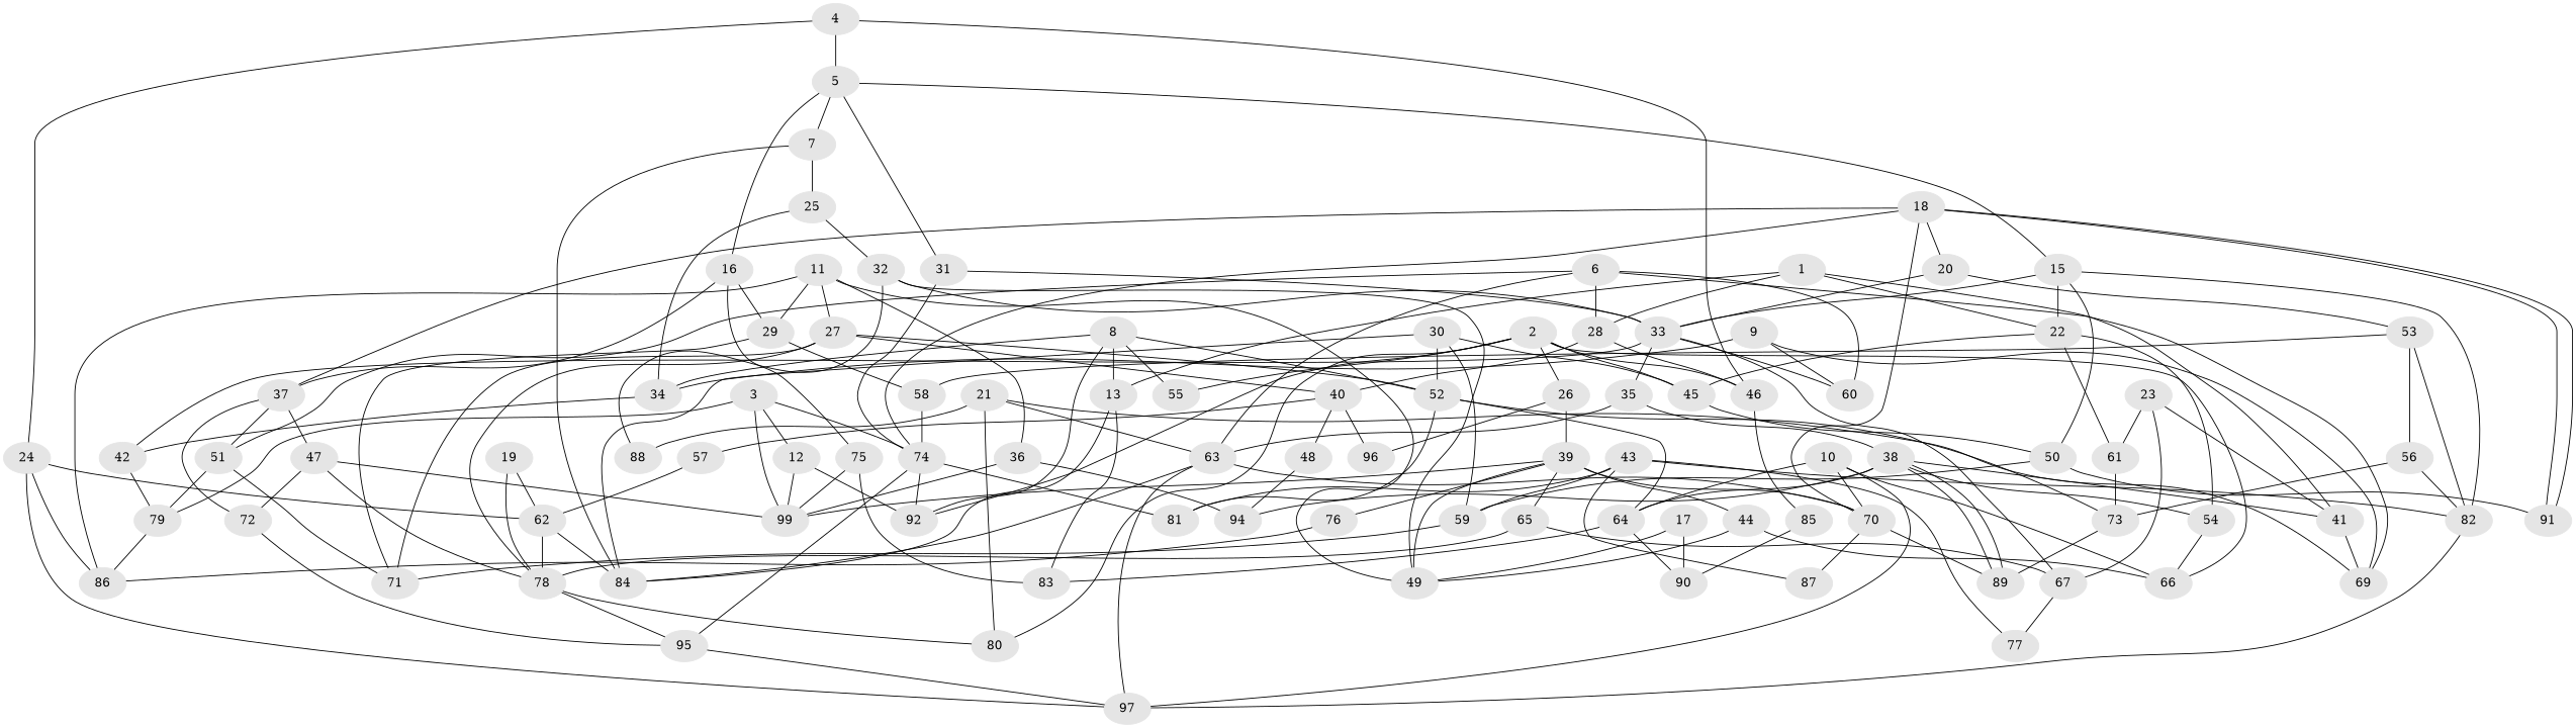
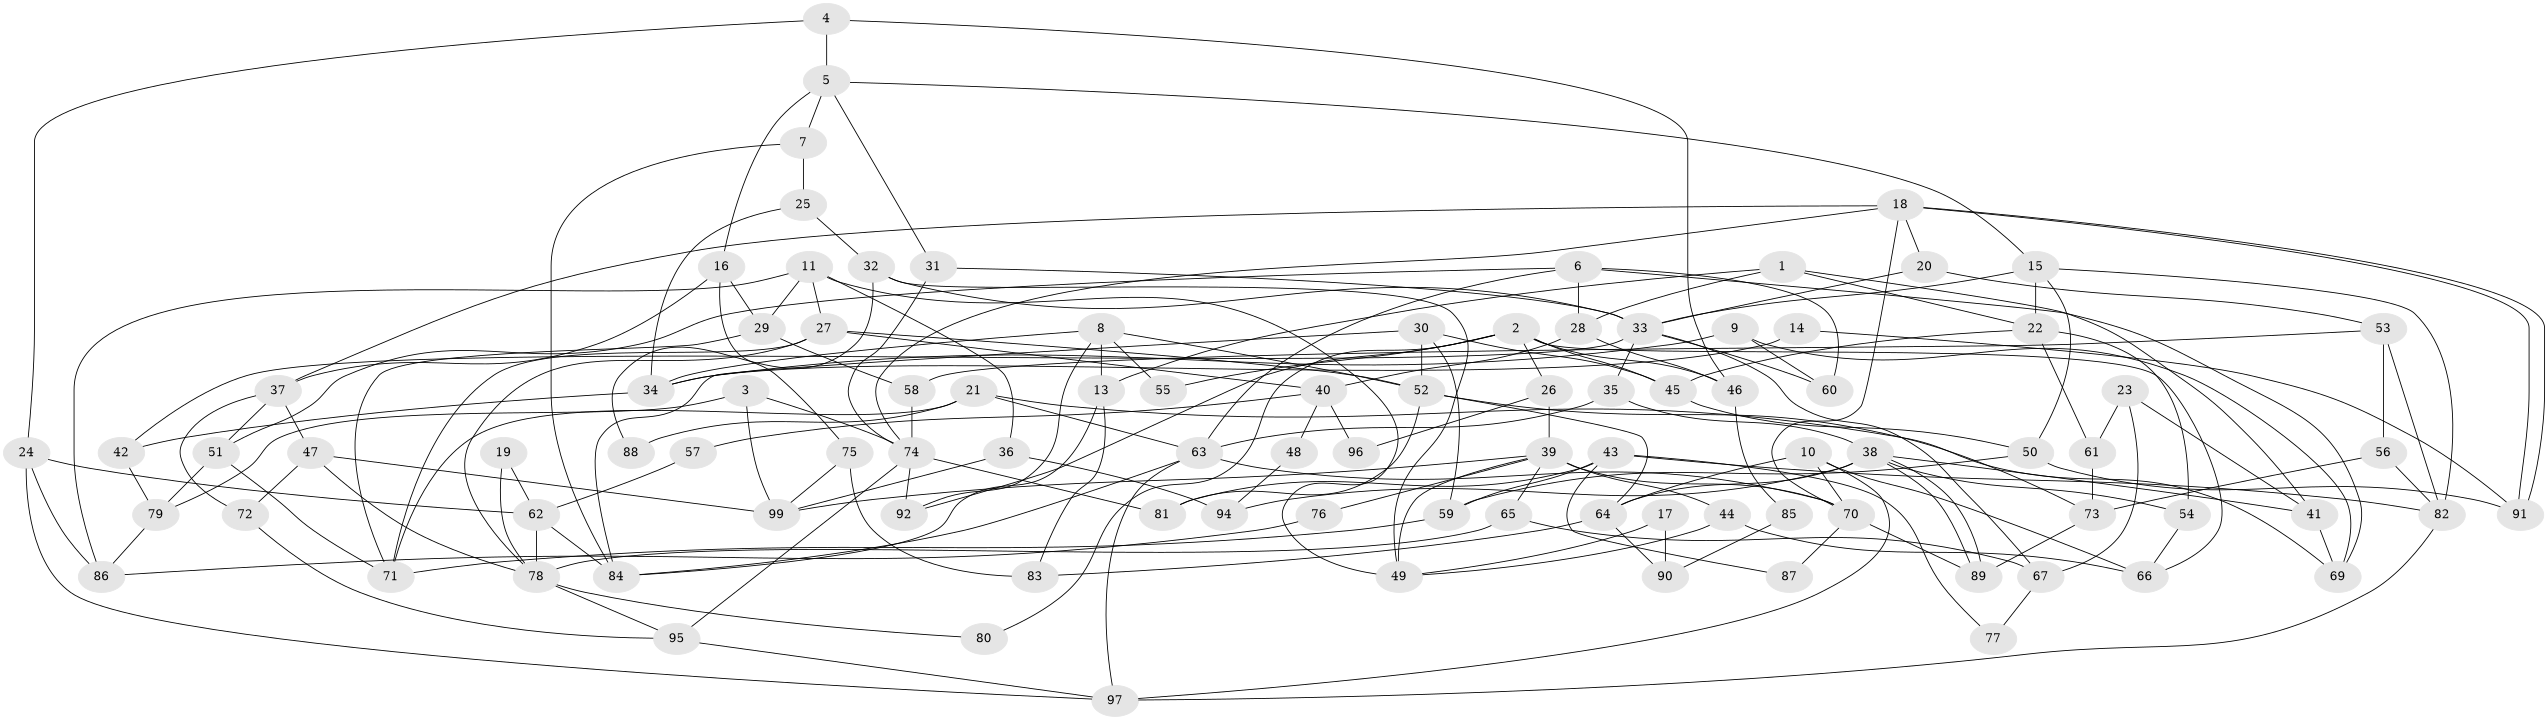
  graph {
    node [color=gray90 style=filled]
    1
    13
    22
    28
    41
    84
    83
    45
    54
    61
    46
    40
    69
    2
    26
    55
    66
    80
    92
    39
    96
    50
    85
    3
-   12
    74
    79
    n28 [label=99]
    81
    95
    86
    4
    5
    24
    7
    15
    16
    31
    97
    62
    25
    33
    82
    29
    37
    75
    6
    51
    60
    63
    71
    70
    34
    32
    8
    52
    42
    64
    73
    9
    10
    90
    89
    87
    11
    27
    36
    49
    78
    58
    94
+   14
    91
    67
    35
    59
    47
    72
    17
    18
    20
    53
    19
    56
    21
    88
    23
    77
    44
    65
    76
    48
    57
    30
    38
    43
    1 -- 13
    1 -- 22
    1 -- 28
    1 -- 41
    13 -- 84
    13 -- 83
    22 -- 45
    22 -- 54
    22 -- 61
    28 -- 46
    28 -- 40
    41 -- 69
    45 -- 50
    54 -- 66
    61 -- 73
    46 -- 85
    40 -- 96
    40 -- 48
    40 -- 57
    2 -- 45
    2 -- 46
    2 -- 26
    2 -- 55
    2 -- 66
    2 -- 80
    2 -- 92
    26 -- 39
    26 -- 96
    39 -- n28
    39 -- 70
    39 -- 49
    39 -- 44
    39 -- 65
    39 -- 76
    50 -- 91
    50 -- 59
    85 -- 90
-   3 -- 12
    3 -- 74
    3 -- 79
    3 -- n28
-   12 -- 92
-   12 -- n28
    74 -- 92
    74 -- 81
    74 -- 95
    79 -- 86
    95 -- 97
    4 -- 46
    4 -- 5
    4 -- 24
    5 -- 7
    5 -- 15
    5 -- 16
    5 -- 31
    24 -- 86
    24 -- 97
    24 -- 62
    7 -- 84
    7 -- 25
    15 -- 22
    15 -- 50
    15 -- 33
    15 -- 82
    16 -- 29
    16 -- 37
    16 -- 75
    31 -- 74
    31 -- 33
    62 -- 84
    62 -- 78
    25 -- 34
    25 -- 32
    33 -- 60
    33 -- 42
    33 -- 67
    33 -- 35
    82 -- 97
    29 -- 71
    29 -- 58
    37 -- 51
    37 -- 47
    37 -- 72
    75 -- 83
    75 -- n28
    6 -- 28
    6 -- 69
    6 -- 51
    6 -- 60
    6 -- 63
    51 -- 79
    51 -- 71
    63 -- 84
    63 -- 97
    63 -- 70
    70 -- 89
    70 -- 87
    34 -- 42
    32 -- 33
    32 -- 49
    32 -- 88
    8 -- 13
    8 -- 55
    8 -- 92
    8 -- 34
    8 -- 52
    52 -- 81
    52 -- 64
    52 -- 73
    42 -- 79
    64 -- 83
    64 -- 90
    73 -- 89
    9 -- 69
    9 -- 60
    9 -- 34
    10 -- 66
    10 -- 97
    10 -- 70
    10 -- 64
    11 -- 86
    11 -- 29
    11 -- 27
    11 -- 36
    11 -- 49
    27 -- 40
    27 -- 71
    27 -- 52
    27 -- 78
    36 -- n28
    36 -- 94
    78 -- 80
    78 -- 95
    58 -- 74
+   14 -- 34
+   14 -- 91
    67 -- 77
    35 -- 63
    35 -- 38
    59 -- 71
    47 -- n28
    47 -- 78
    47 -- 72
    72 -- 95
    17 -- 90
    17 -- 49
    18 -- 74
    18 -- 37
    18 -- 70
    18 -- 91
    18 -- 91
    18 -- 20
    20 -- 33
    20 -- 53
    53 -- 82
    53 -- 58
    53 -- 56
    19 -- 62
    19 -- 78
    56 -- 82
    56 -- 73
    21 -- 69
    21 -- 63
-   21 -- 80
+   21 -- 71
    21 -- 88
    23 -- 41
    23 -- 61
    23 -- 67
    44 -- 66
    44 -- 49
    65 -- 78
    65 -- 67
    76 -- 86
    48 -- 94
    57 -- 62
    30 -- 84
    30 -- 45
    30 -- 52
    30 -- 59
    38 -- 41
    38 -- 54
    38 -- 64
    38 -- 89
    38 -- 89
    38 -- 94
    43 -- 81
    43 -- 82
    43 -- 87
    43 -- 59
    43 -- 77
  }
